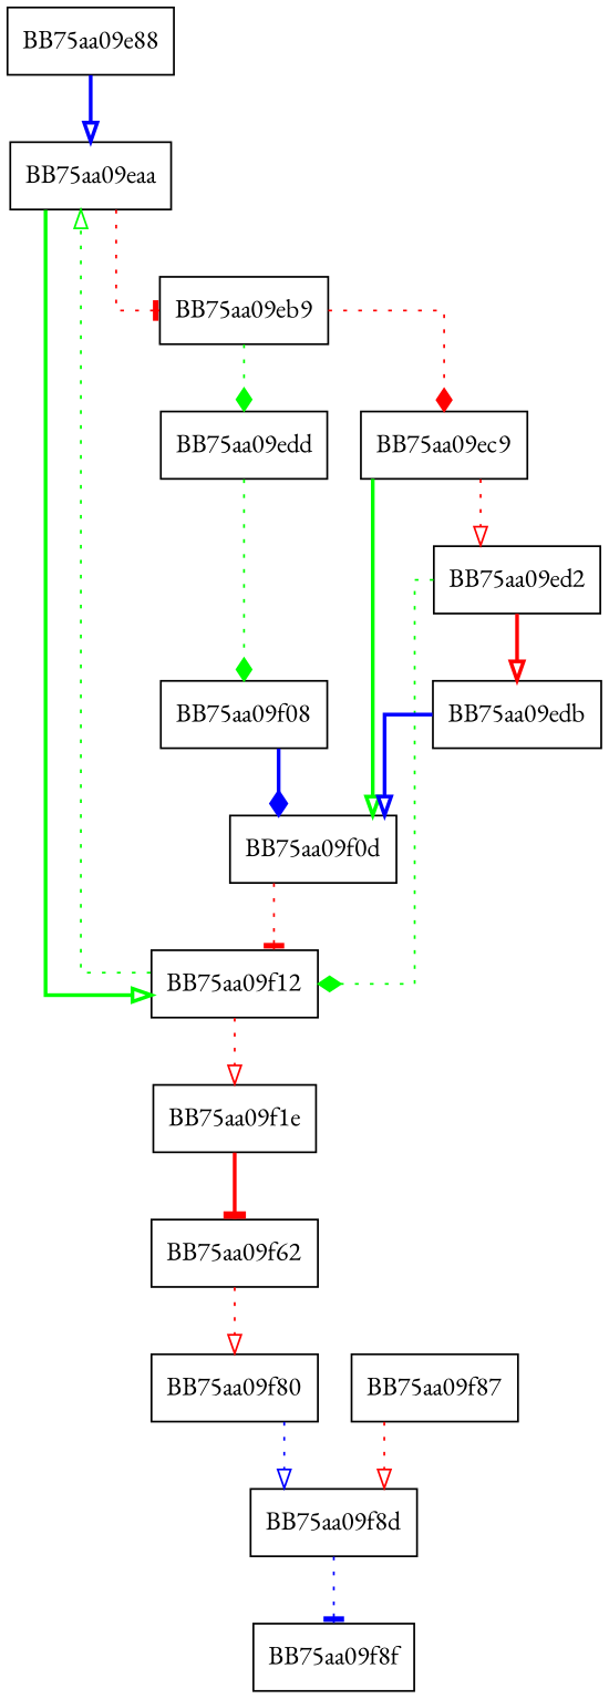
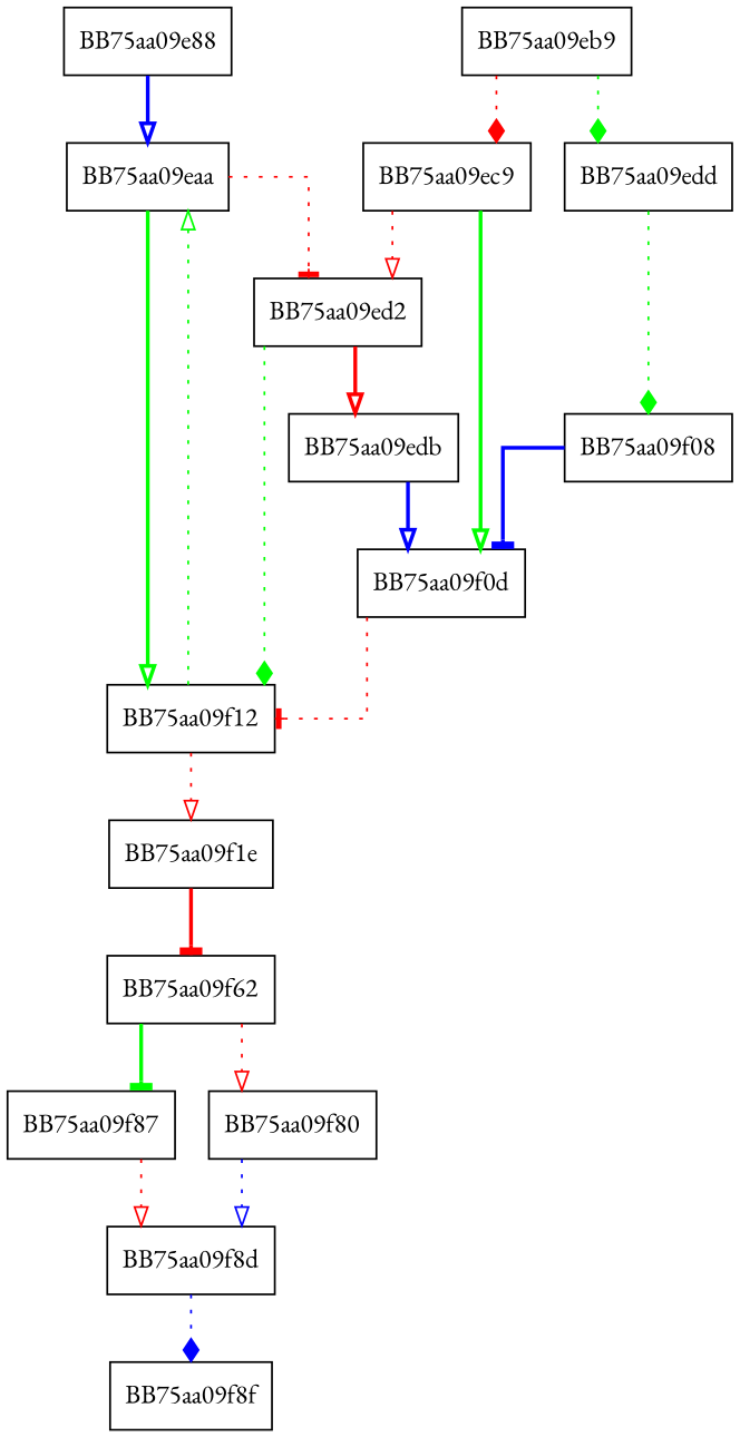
  digraph {
    fontname="EB Garamond"
    splines=ortho
    node [fontname="EB Garamond" shape=box]
    edge [arrowhead=onormal color=red fontname="EB Garamond" style=dotted]
    BB75aa09e88
    BB75aa09eaa
    BB75aa09f12
    BB75aa09eb9
    BB75aa09f1e
    BB75aa09edd
    BB75aa09ec9
    BB75aa09f62
    BB75aa09f08
    BB75aa09f0d
    BB75aa09ed2
    BB75aa09edb
    BB75aa09f8d
    BB75aa09f8f
    BB75aa09f87
    BB75aa09f80
    BB75aa09e88 -> BB75aa09eaa [color=blue style=bold]
    BB75aa09eaa -> BB75aa09f12 [color=green style=bold]
-   BB75aa09eaa -> BB75aa09eb9 [arrowhead=tee]
+   BB75aa09eaa -> BB75aa09ed2 [arrowhead=tee]
    BB75aa09f12 -> BB75aa09eaa [color=green]
    BB75aa09f12 -> BB75aa09f1e
    BB75aa09eb9 -> BB75aa09edd [arrowhead=diamond color=green]
    BB75aa09eb9 -> BB75aa09ec9 [arrowhead=diamond]
    BB75aa09f1e -> BB75aa09f62 [arrowhead=tee style=bold]
    BB75aa09edd -> BB75aa09f08 [arrowhead=diamond color=green]
    BB75aa09ec9 -> BB75aa09f0d [color=green style=bold]
    BB75aa09ec9 -> BB75aa09ed2
+   BB75aa09f62 -> BB75aa09f87 [arrowhead=tee color=green style=bold]
    BB75aa09f62 -> BB75aa09f80
-   BB75aa09f08 -> BB75aa09f0d [arrowhead=diamond color=blue style=bold]
+   BB75aa09f08 -> BB75aa09f0d [arrowhead=tee color=blue style=bold]
    BB75aa09f0d -> BB75aa09f12 [arrowhead=tee]
    BB75aa09ed2 -> BB75aa09f12 [arrowhead=diamond color=green]
    BB75aa09ed2 -> BB75aa09edb [style=bold]
    BB75aa09edb -> BB75aa09f0d [color=blue style=bold]
-   BB75aa09f8d -> BB75aa09f8f [arrowhead=tee color=blue]
+   BB75aa09f8d -> BB75aa09f8f [arrowhead=diamond color=blue]
    BB75aa09f87 -> BB75aa09f8d
    BB75aa09f80 -> BB75aa09f8d [color=blue]
  }
